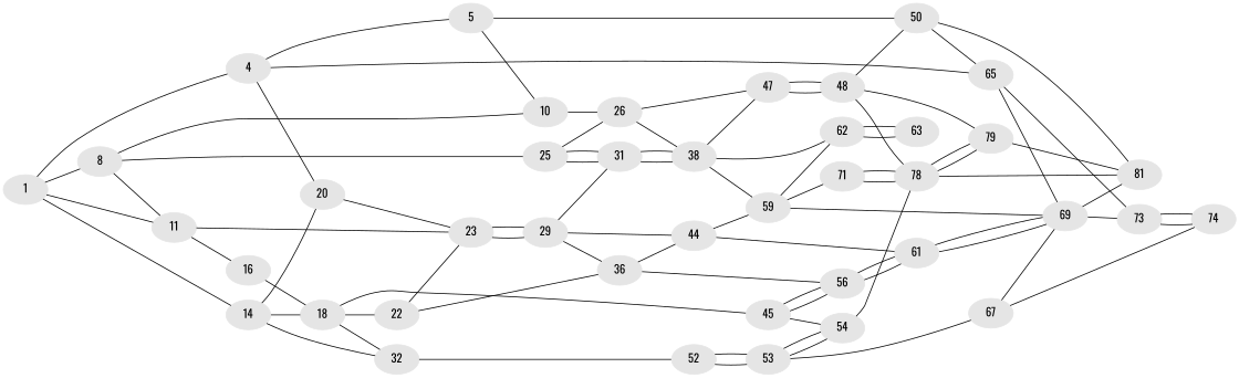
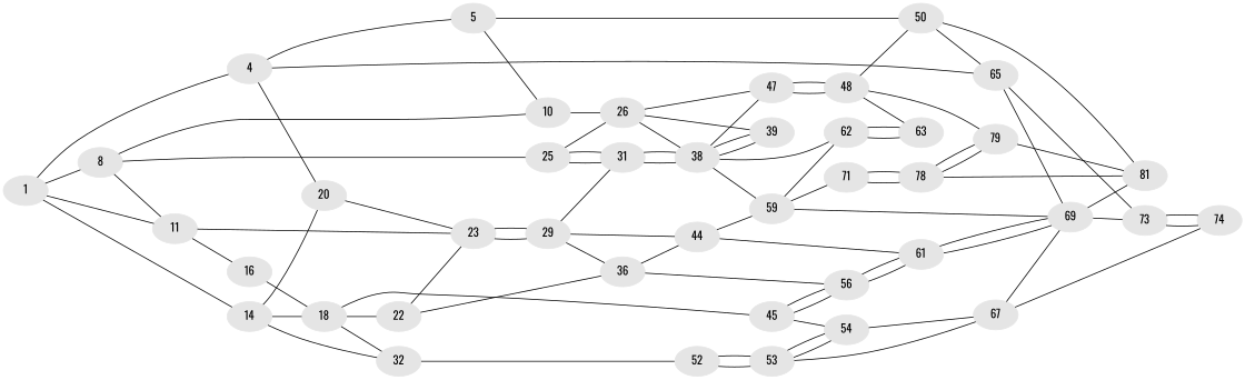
  graph {
    fontname=Oswald
    rankdir=LR
    node [color=gray90 fontname=Oswald style=filled]
    edge [fontname=Oswald]
    1 [super="+2"]
    4
    8 [super="+13+9"]
    11 [super="+12"]
    14 [super="+15+17"]
    5 [super="+27+6"]
    20 [super="+28"]
    65 [super="+66"]
    10
    25
    16
    23
    18 [super="+19+34"]
    32 [super="+33"]
    50
    69 [super="+75"]
    73 [super="+82"]
    26 [super="+40"]
    38 [super="+55"]
+   39
    47
    81 [super="+85"]
    31
    29 [super="+30"]
    22 [super="+36"]
    45
    52
    n28 [label=36 super="+43"]
    n29 [label=56]
    54
    44 [super="+58"]
    59 [super="+70+60"]
    62
    48 [super="+49+64"]
    61
    53
    71
    63
    67 [super="+68"]
    79 [super="+80"]
    74
    78
    1 -- 4
    1 -- 8
    1 -- 11
    1 -- 14
    4 -- 5
    4 -- 20
    4 -- 65
    8 -- 11
    8 -- 10
    8 -- 25
    11 -- 16
    11 -- 23
    14 -- 20 [weight=2]
    14 -- 18
    14 -- 32
    5 -- 10 [weight=2]
    5 -- 50
    20 -- 23
    65 -- 69
    65 -- 73
    10 -- 26 [weight=2]
    25 -- 26
    25 -- 31
    25 -- 31
    16 -- 18
    23 -- 29
    23 -- 29
    18 -- 32
    18 -- 22 [weight=2]
    18 -- 45
    32 -- 52
    50 -- 65
    50 -- 81
    69 -- 73
    69 -- 81 [weight=2]
    73 -- 74 [weight=2]
    73 -- 74
    26 -- 38
+   26 -- 39 [weight=2]
    26 -- 47
+   38 -- 39
+   38 -- 39
    38 -- 47
    38 -- 59
    38 -- 62
    47 -- 48
    47 -- 48
    31 -- 38
    31 -- 38
    29 -- 31
    29 -- n28
    29 -- 44
    22 -- 23
    22 -- n28
    45 -- n29
    45 -- n29
    45 -- 54
    52 -- 53
    52 -- 53
    n28 -- n29
    n28 -- 44
    n29 -- 61
    n29 -- 61
-   54 -- 78
+   54 -- 67
    44 -- 59
    44 -- 61
    59 -- 69
    59 -- 62
    59 -- 71
    62 -- 63
    62 -- 63
    48 -- 50
-   48 -- 78
+   48 -- 63
    48 -- 79 [weight=2]
    61 -- 69
    61 -- 69
    53 -- 54
    53 -- 54
    53 -- 67
    71 -- 78
    71 -- 78
    67 -- 69
    67 -- 74
    79 -- 81
    78 -- 81
    78 -- 79
    78 -- 79
  }
